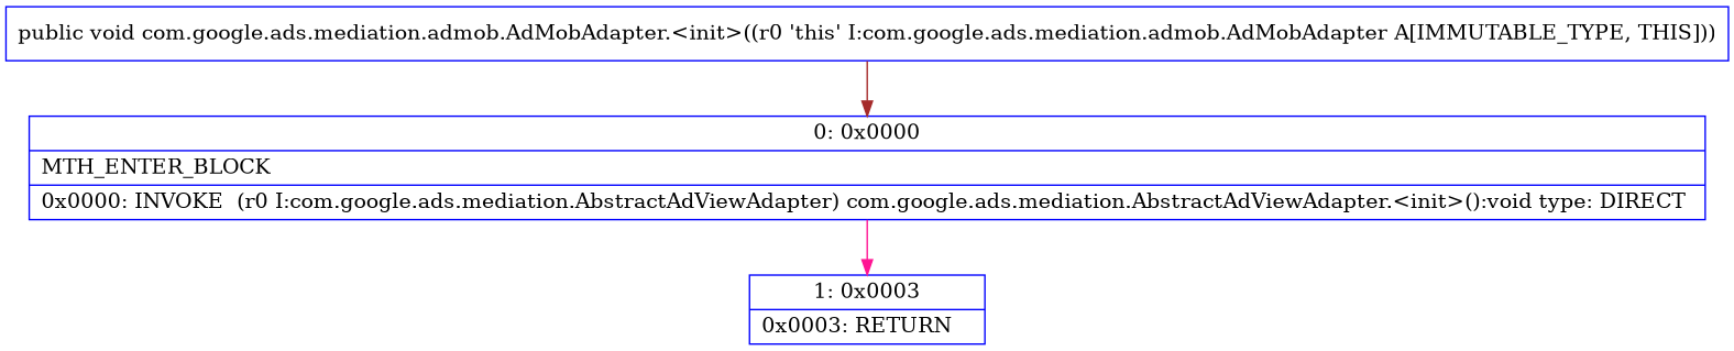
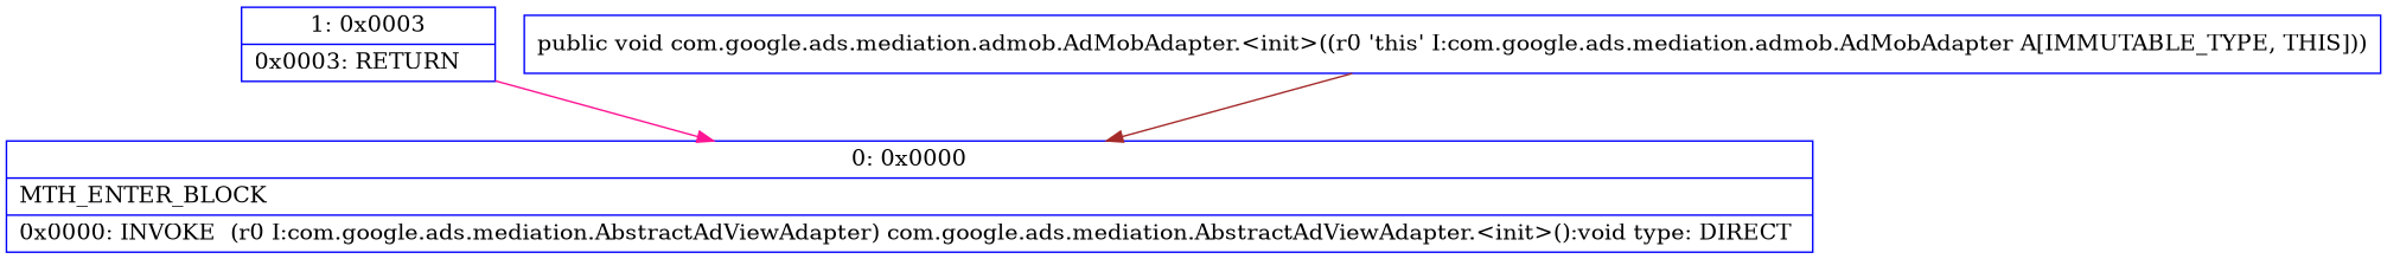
  digraph {
    node [shape=record color=blue]
    n1 [label="{0\:\ 0x0000|MTH_ENTER_BLOCK\l|0x0000: INVOKE  (r0 I:com.google.ads.mediation.AbstractAdViewAdapter) com.google.ads.mediation.AbstractAdViewAdapter.\<init\>():void type: DIRECT \l}"]
    n2 [label="{1\:\ 0x0003|0x0003: RETURN   \l}"]
    n3 [label="{public void com.google.ads.mediation.admob.AdMobAdapter.\<init\>((r0 'this' I:com.google.ads.mediation.admob.AdMobAdapter A[IMMUTABLE_TYPE, THIS])) }"]
-   n1 -> n2 [color=deeppink]
+   n2 -> n1 [color=deeppink]
    n3 -> n1 [color=brown]
  }
